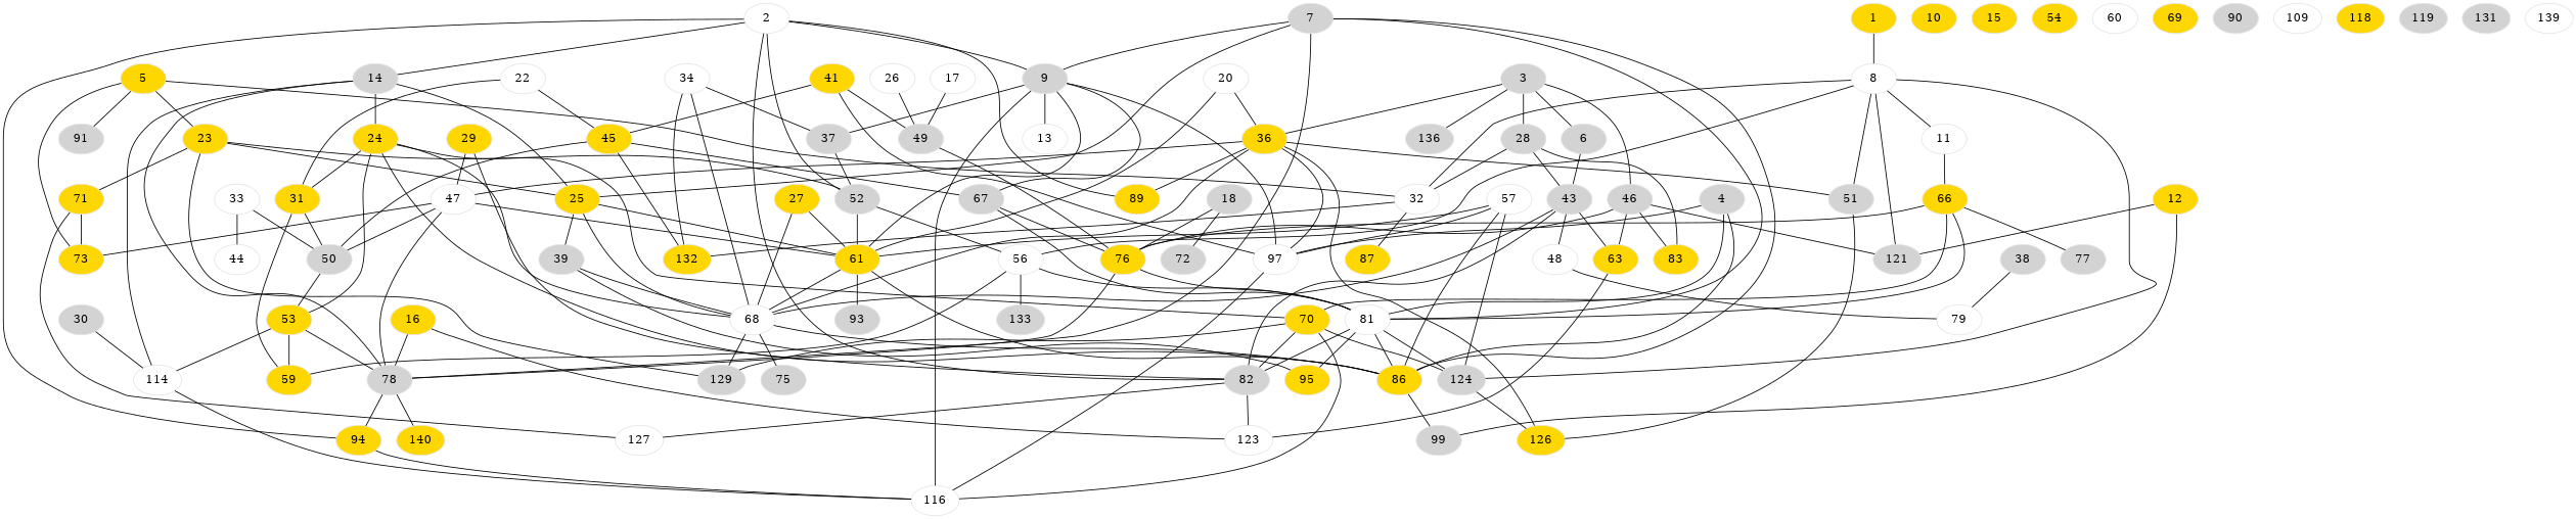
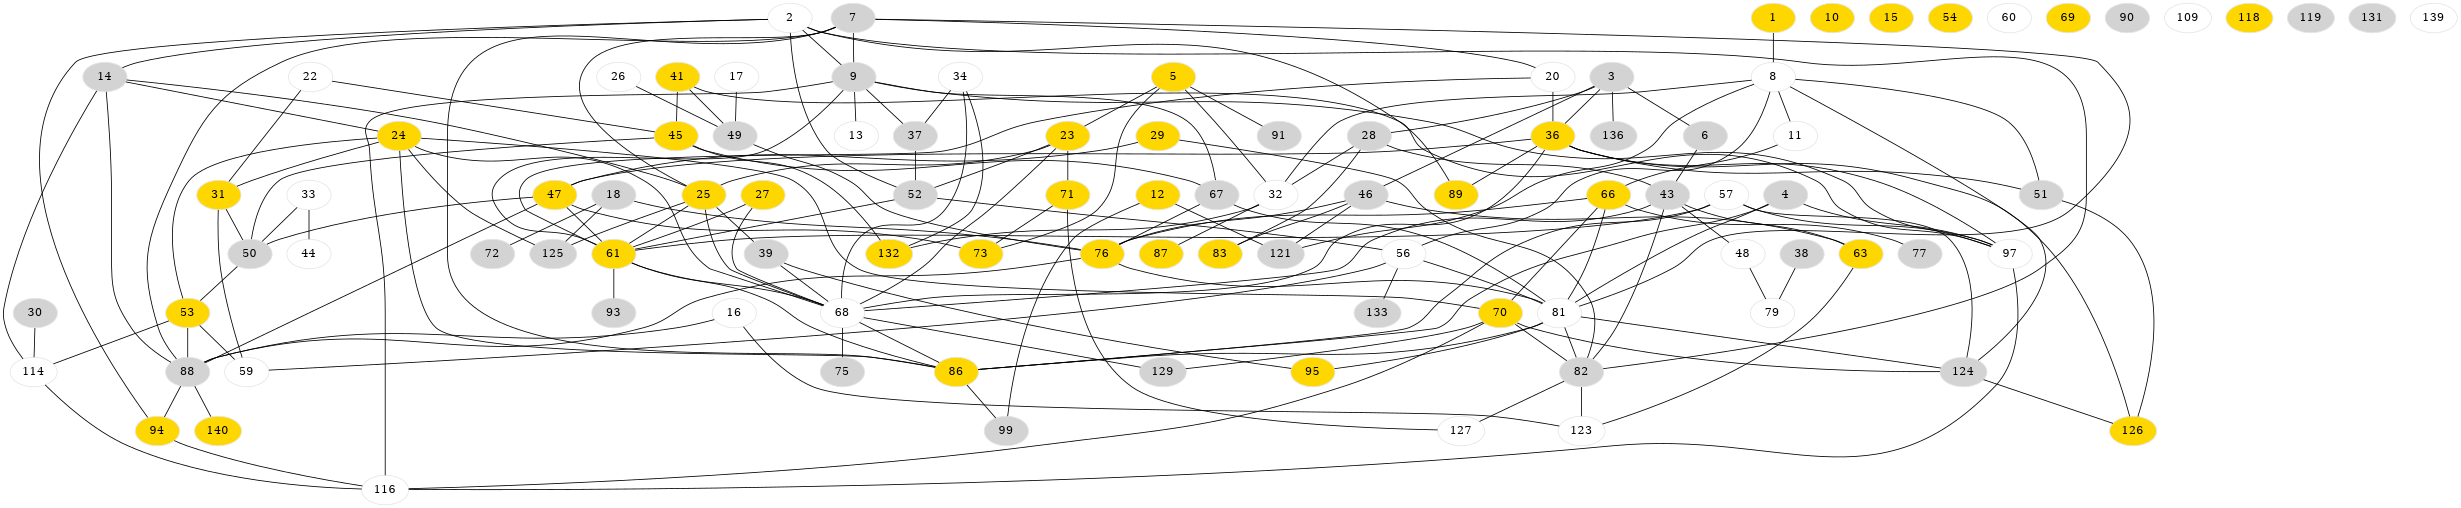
  graph {
    node [color=gray90 fillcolor=lightgrey style=filled]
    8 [fillcolor=white super="+19"]
    32 [fillcolor=white super="+103"]
    11 [fillcolor=white super="+115"]
    51
    56 [fillcolor=white super="+65"]
    121 [super="+128"]
    124
    1 [fillcolor=gold]
    2 [fillcolor=white super="+101"]
    9 [super="+110"]
    14 [super="+145"]
    52 [super="+130"]
    82 [super="+120"]
    89 [fillcolor=gold]
    94 [fillcolor=gold]
    97 [fillcolor=white super="+100"]
    13 [fillcolor=white]
    37
    61 [fillcolor=gold super="+117"]
    67 [super="+141"]
    116 [fillcolor=white super="+146"]
    25 [fillcolor=gold super="+74"]
-   88 [super="+106" label=78]
+   88 [super="+106"]
    24 [fillcolor=gold super="+35"]
    114 [fillcolor=white]
    123 [fillcolor=white]
    127 [fillcolor=white]
    3 [super="+122"]
    6 [super="+92"]
    28 [super="+78"]
    36 [fillcolor=gold super="+98"]
    46 [super="+104"]
    136
    43 [super="+55"]
    83 [fillcolor=gold]
    68 [fillcolor=white super="+138"]
-   47 [fillcolor=white super="+107"]
+   47 [fillcolor=gold super="+107"]
    126 [fillcolor=gold]
    76 [fillcolor=gold super="+85"]
    63 [fillcolor=gold super="+134"]
    4 [super="+135"]
    81 [fillcolor=white super="+84"]
    86 [fillcolor=gold super="+142"]
    95 [fillcolor=gold]
    99
    5 [fillcolor=gold super="+96"]
    23 [fillcolor=gold super="+113"]
    73 [fillcolor=gold]
    91
    71 [fillcolor=gold super="+137"]
    129
    87 [fillcolor=gold]
    132 [fillcolor=gold]
    48 [fillcolor=white]
    7 [super="+44"]
    20 [fillcolor=white]
+   125
    39 [super="+102"]
    140 [fillcolor=gold]
    66 [fillcolor=gold]
-   59 [fillcolor=gold]
+   59 [fillcolor=white]
    133
    93
    10 [fillcolor=gold super="+62"]
    70 [fillcolor=gold super="+80"]
    77
    12 [fillcolor=gold super="+42"]
    31 [fillcolor=gold super="+112"]
    53 [fillcolor=gold super="+64"]
    15 [fillcolor=gold]
-   16 [fillcolor=gold]
+   16 [fillcolor=white]
    49 [super="+108"]
    17 [fillcolor=white]
    18 [super="+21"]
    72
    50 [super="+58"]
    22 [fillcolor=white]
    45 [fillcolor=gold super="+144"]
    75
    26 [fillcolor=white]
    27 [fillcolor=gold]
    29 [fillcolor=gold super="+143"]
    30
    33 [fillcolor=white]
    n85 [fillcolor=white label=44]
    34 [fillcolor=white super="+111"]
    38
    79 [fillcolor=white]
    41 [fillcolor=gold]
    54 [fillcolor=gold]
    57 [fillcolor=white super="+105"]
    60 [fillcolor=white]
    69 [fillcolor=gold]
    90
    109 [fillcolor=white]
    118 [fillcolor=gold]
    119
    131
    139 [fillcolor=white]
    8 -- 32
    8 -- 11
    8 -- 51
    8 -- 56
    8 -- 121
    8 -- 124
    32 -- 87
    32 -- 132
    11 -- 66
    51 -- 126
    56 -- 81
    56 -- 59
    56 -- 133
    124 -- 126
    1 -- 8
    2 -- 9
    2 -- 14
    2 -- 52
    2 -- 82
    2 -- 89
    2 -- 94
    9 -- 97
    9 -- 13
    9 -- 37
    9 -- 61
    9 -- 67
    9 -- 116
    14 -- 25
    14 -- 88
    14 -- 24
    14 -- 114
    52 -- 56
    52 -- 61
    82 -- 123
    82 -- 127
    94 -- 116
    97 -- 116
    37 -- 52
    61 -- 68
    61 -- 86
    61 -- 93
    67 -- 76
    67 -- 81
    25 -- 61
    25 -- 68
+   25 -- 125
    25 -- 39
    88 -- 94
    88 -- 140
    24 -- 68
    24 -- 86
+   24 -- 125
    24 -- 70
    24 -- 31
    24 -- 53
    114 -- 116
    3 -- 6
    3 -- 28
    3 -- 36
    3 -- 46
    3 -- 136
    6 -- 43
    28 -- 32
    28 -- 43 [weight=2]
    28 -- 83
    36 -- 51
    36 -- 89
    36 -- 97
    36 -- 68
    36 -- 47
    36 -- 126
    46 -- 121
    46 -- 83
    46 -- 76 [weight=2]
    46 -- 63
    43 -- 82
    43 -- 68
    43 -- 63
    43 -- 48
    68 -- 86
    68 -- 129
    68 -- 75
    47 -- 61
    47 -- 88
    47 -- 73
    47 -- 50
    76 -- 88
    76 -- 81
    63 -- 123
    4 -- 97
    4 -- 81
    4 -- 86
    81 -- 124
    81 -- 82
    81 -- 86
    81 -- 95
    86 -- 99
    5 -- 32
    5 -- 23
    5 -- 73
    5 -- 91
    23 -- 52
    23 -- 25
    23 -- 71
-   23 -- 129
+   23 -- 68
    71 -- 127
    71 -- 73
    48 -- 79
    7 -- 9
    7 -- 25
    7 -- 88
    7 -- 81
    7 -- 86
+   7 -- 20
    20 -- 61
    20 -- 36
    39 -- 68
    39 -- 95
    66 -- 76
    66 -- 81
    66 -- 70
    66 -- 77
    70 -- 124
    70 -- 82
    70 -- 116
    70 -- 129
    12 -- 121
    12 -- 99
    31 -- 59
    31 -- 50
    53 -- 88
    53 -- 114
    53 -- 59
    16 -- 88
    16 -- 123
    49 -- 76
    17 -- 49
    18 -- 76
+   18 -- 125
    18 -- 72
    50 -- 53
    22 -- 31
    22 -- 45
    45 -- 67
    45 -- 132
    45 -- 50
    26 -- 49
    27 -- 61
    27 -- 68
    29 -- 82
    29 -- 47
    30 -- 114
    33 -- 50
    33 -- n85
    34 -- 37
    34 -- 68
    34 -- 132
    38 -- 79
    41 -- 97
    41 -- 49
    41 -- 45
    57 -- 124
    57 -- 97
    57 -- 61
    57 -- 86
  }
